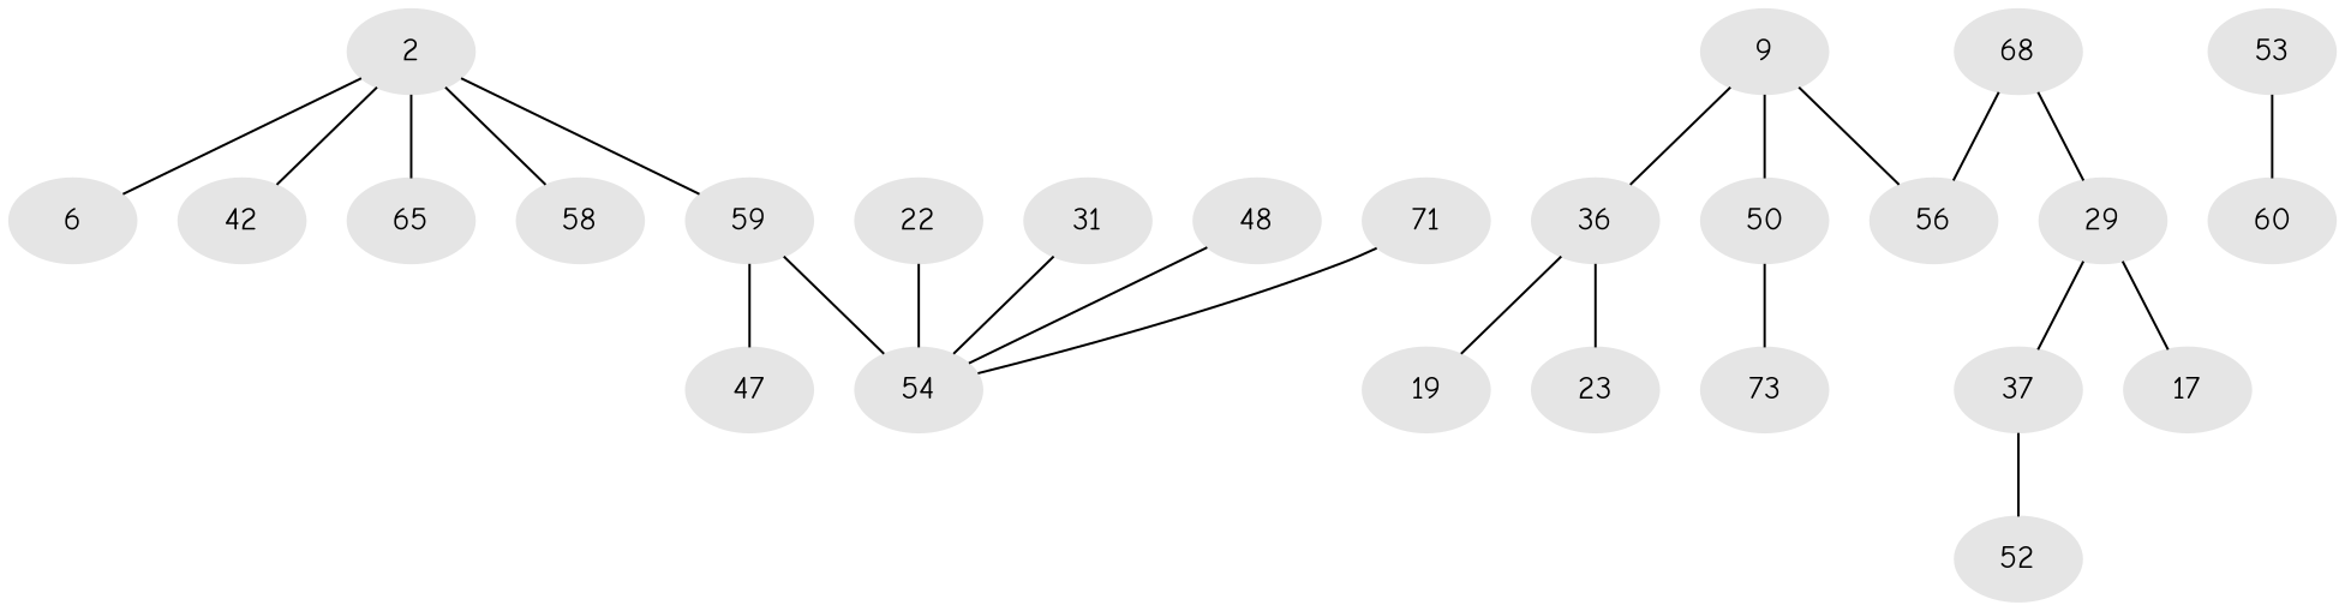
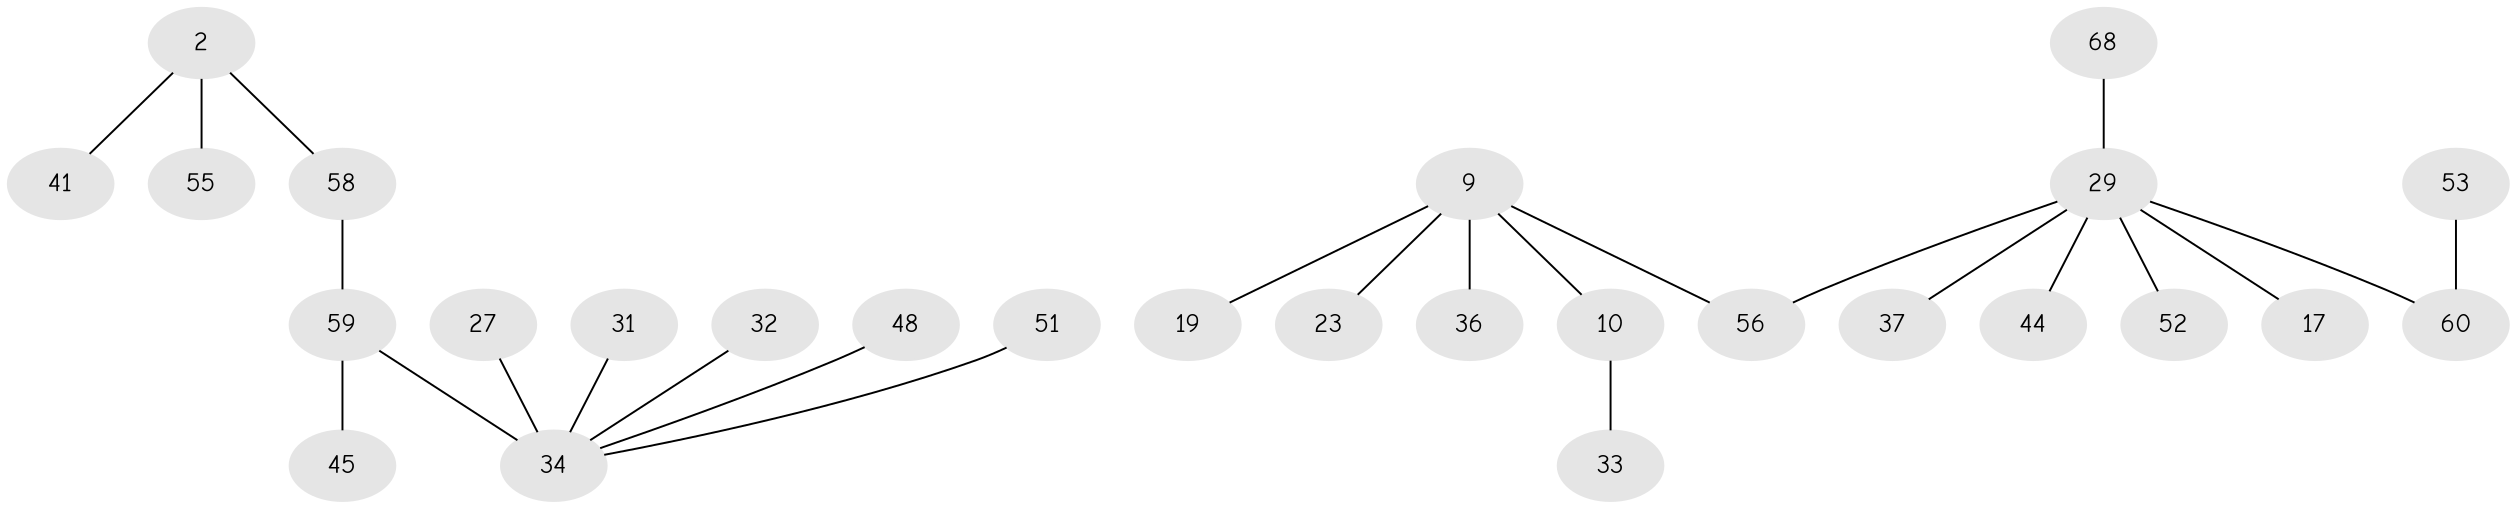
  graph {
    fontname="Comic Neue"
    node [color=gray90 fontname="Comic Neue" style=filled]
    edge [fontname="Comic Neue"]
    2
-   6
-   42
-   55 [super="+46" label=65]
+   42 [label=41]
+   55 [super="+46"]
    58
    59 [super="+3+30+49"]
    9 [super="+8"]
    19
    23
    36
-   50
+   50 [label=10]
    56 [super="+48"]
    29 [super="+25+18+20+13"]
    37
+   44
    52
    n17 [label=17 super="+43+47"]
    60
-   45 [super="+40" label=47]
-   54 [super="+16+27"]
-   33 [label=73]
-   22
+   45 [super="+40"]
+   54 [super="+16+27" label=34]
+   33
+   22 [label=27]
    n23 [label=68]
    31
+   32
    n26 [label=48]
-   51 [label=71]
+   51
    53
-   2 -- 6
    2 -- 42
    2 -- 55
    2 -- 58
-   2 -- 59
+   58 -- 59
    59 -- 45
    59 -- 54 [weight=3]
-   36 -- 19
-   36 -- 23
+   9 -- 19
+   9 -- 23
    9 -- 36
    9 -- 50
    9 -- 56
    50 -- 33
-   n23 -- 56
+   29 -- 56
    29 -- 37
-   37 -- 52
+   29 -- 44
+   29 -- 52
    29 -- n17
+   29 -- 60
    22 -- 54
    n23 -- 29
    31 -- 54
+   32 -- 54
    n26 -- 54
    51 -- 54
    53 -- 60
  }
